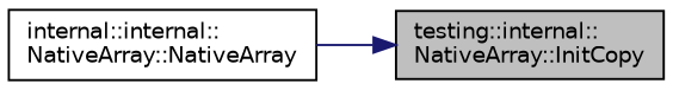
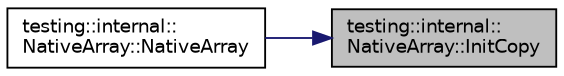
  digraph {
    rankdir=RL
    node [color=black fontname=Helvetica fontsize=10 shape=record]
    n1 [fillcolor=grey75 fontcolor=black height=0.2 label="testing::internal::\lNativeArray::InitCopy" style=filled width=0.4]
-   n2 [height=0.2 label="internal::internal::\lNativeArray::NativeArray" width=0.4]
+   n2 [height=0.2 label="testing::internal::\lNativeArray::NativeArray" width=0.4]
    n1 -> n2 [color=midnightblue dir=back fontname=Helvetica fontsize=10 labelfontname=Helvetica labelfontsize=10 style=solid]
  }
